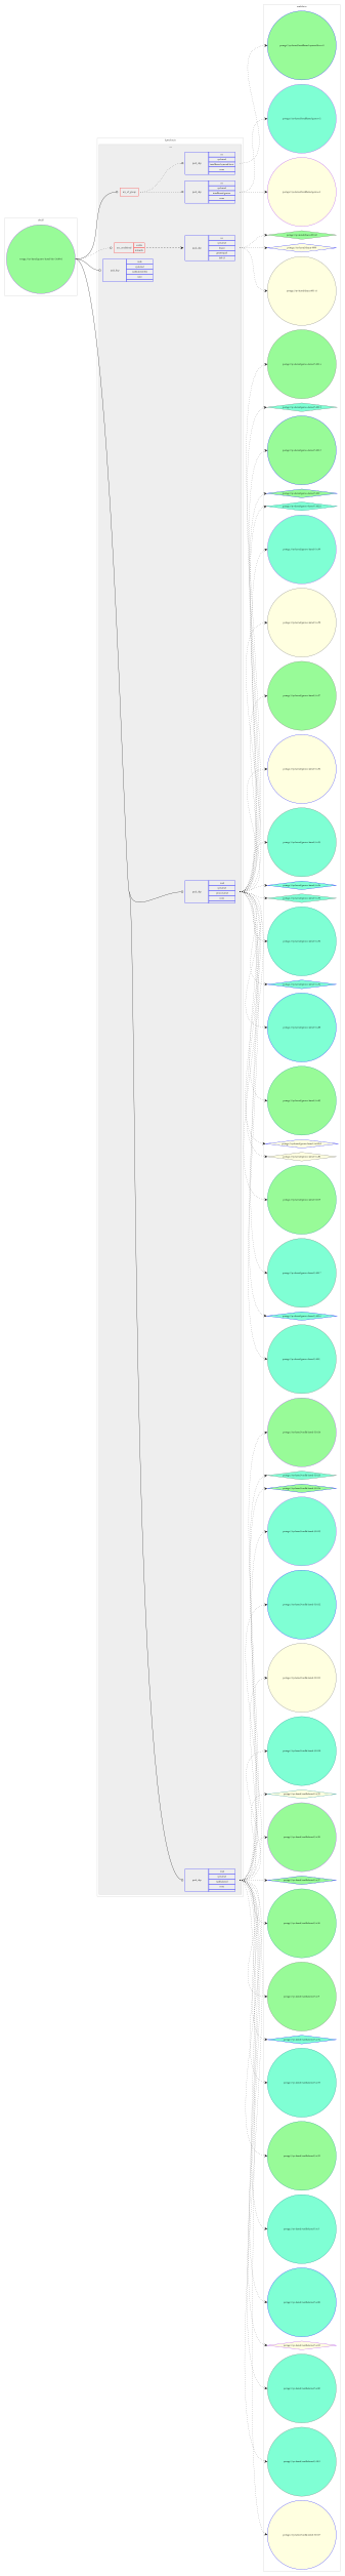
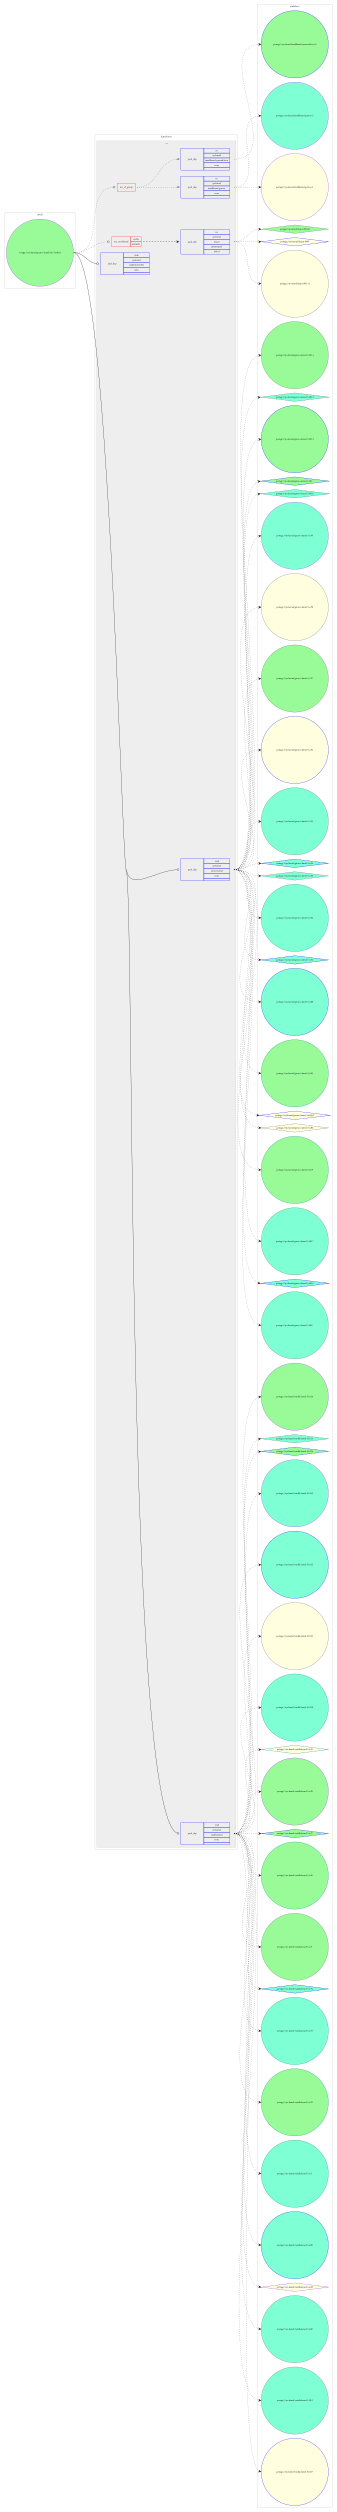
  digraph {
    compound=true
    concentrate=true
    fontname="EB Garamond"
    fontsize=10
    newrank=true
    rankdir=LR
    ranksep=1.5
    node [color=blue fillcolor=aquamarine fontname="EB Garamond" fontsize=10 shape=circle style=filled]
    edge [arrowhead=vee fontname="EB Garamond" headport=w style=dotted tailport=e weight=100]
    n1 [color=purple fillcolor=palegreen label="portage://sys-kernel/gentoo-kernel-bin-5.4.88-r1" width=4]
    n2 [label=<<TABLE BORDER="0" CELLBORDER="1" CELLSPACING="0" CELLPADDING="4" WIDTH="220"><TR><TD ROWSPAN="6" CELLPADDING="30">pack_dep</TD></TR><TR><TD WIDTH="110">no</TD></TR><TR><TD>sys-kernel</TD></TR><TR><TD>installkernel-gentoo</TD></TR><TR><TD>none</TD></TR><TR><TD></TD></TR></TABLE>> shape=none fillcolor="" style=""]
    n3 [label=<<TABLE BORDER="0" CELLBORDER="1" CELLSPACING="0" CELLPADDING="4" WIDTH="220"><TR><TD ROWSPAN="6" CELLPADDING="30">pack_dep</TD></TR><TR><TD WIDTH="110">no</TD></TR><TR><TD>sys-kernel</TD></TR><TR><TD>installkernel-systemd-boot</TD></TR><TR><TD>none</TD></TR><TR><TD></TD></TR></TABLE>> shape=none fillcolor="" style=""]
    n4 [color=red label=<<TABLE BORDER="0" CELLBORDER="1" CELLSPACING="0" CELLPADDING="4"><TR><TD CELLPADDING="10">any_of_group</TD></TR></TABLE>> shape=none fillcolor="" style=""]
    n5 [label=<<TABLE BORDER="0" CELLBORDER="1" CELLSPACING="0" CELLPADDING="4" WIDTH="220"><TR><TD ROWSPAN="6" CELLPADDING="30">pack_dep</TD></TR><TR><TD WIDTH="110">no</TD></TR><TR><TD>sys-kernel</TD></TR><TR><TD>dracut</TD></TR><TR><TD>greaterequal</TD></TR><TR><TD>049-r3</TD></TR></TABLE>> shape=none fillcolor="" style=""]
    n6 [color=red label=<<TABLE BORDER="0" CELLBORDER="1" CELLSPACING="0" CELLPADDING="4"><TR><TD ROWSPAN="3" CELLPADDING="10">use_conditional</TD></TR><TR><TD>positive</TD></TR><TR><TD>initramfs</TD></TR></TABLE>> shape=none fillcolor="" style=""]
    n7 [label=<<TABLE BORDER="0" CELLBORDER="1" CELLSPACING="0" CELLPADDING="4" WIDTH="220"><TR><TD ROWSPAN="6" CELLPADDING="30">pack_dep</TD></TR><TR><TD WIDTH="110">weak</TD></TR><TR><TD>sys-kernel</TD></TR><TR><TD>gentoo-kernel</TD></TR><TR><TD>none</TD></TR><TR><TD></TD></TR></TABLE>> shape=none fillcolor="" style=""]
    n8 [label=<<TABLE BORDER="0" CELLBORDER="1" CELLSPACING="0" CELLPADDING="4" WIDTH="220"><TR><TD ROWSPAN="6" CELLPADDING="30">pack_dep</TD></TR><TR><TD WIDTH="110">weak</TD></TR><TR><TD>sys-kernel</TD></TR><TR><TD>vanilla-kernel</TD></TR><TR><TD>none</TD></TR><TR><TD></TD></TR></TABLE>> shape=none fillcolor="" style=""]
    n9 [label=<<TABLE BORDER="0" CELLBORDER="1" CELLSPACING="0" CELLPADDING="4" WIDTH="220"><TR><TD ROWSPAN="6" CELLPADDING="30">pack_dep</TD></TR><TR><TD WIDTH="110">weak</TD></TR><TR><TD>sys-kernel</TD></TR><TR><TD>vanilla-kernel-bin</TD></TR><TR><TD>none</TD></TR><TR><TD></TD></TR></TABLE>> shape=none fillcolor="" style=""]
    n10 [color=purple label="portage://sys-kernel/installkernel-gentoo-2" width=4]
    n11 [color=purple fillcolor=lightyellow label="portage://sys-kernel/installkernel-gentoo-1" width=4]
    n12 [fillcolor=palegreen label="portage://sys-kernel/installkernel-systemd-boot-0" width=4]
    n13 [fillcolor=lightyellow label="portage://sys-kernel/dracut-9999" shape=diamond width=4]
    n14 [color=gray40 fillcolor=lightyellow label="portage://sys-kernel/dracut-051-r1" width=4]
    n15 [color=gray40 fillcolor=palegreen label="portage://sys-kernel/dracut-050-r2" shape=diamond width=4]
    n16 [color=purple label="portage://sys-kernel/gentoo-kernel-5.4.99" width=4]
    n17 [color=gray40 fillcolor=lightyellow label="portage://sys-kernel/gentoo-kernel-5.4.98" width=4]
    n18 [color=gray40 fillcolor=palegreen label="portage://sys-kernel/gentoo-kernel-5.4.97" width=4]
    n19 [fillcolor=lightyellow label="portage://sys-kernel/gentoo-kernel-5.4.96" width=4]
    n20 [color=gray40 label="portage://sys-kernel/gentoo-kernel-5.4.95" width=4]
    n21 [label="portage://sys-kernel/gentoo-kernel-5.4.94" shape=diamond width=4]
    n22 [color=gray40 label="portage://sys-kernel/gentoo-kernel-5.4.93" shape=diamond width=4]
    n23 [color=teal label="portage://sys-kernel/gentoo-kernel-5.4.92" width=4]
    n24 [label="portage://sys-kernel/gentoo-kernel-5.4.91" shape=diamond width=4]
    n25 [label="portage://sys-kernel/gentoo-kernel-5.4.88" width=4]
    n26 [color=teal fillcolor=palegreen label="portage://sys-kernel/gentoo-kernel-5.4.83" width=4]
    n27 [fillcolor=lightyellow label="portage://sys-kernel/gentoo-kernel-5.4.80-r1" shape=diamond width=4]
    n28 [color=gray40 fillcolor=lightyellow label="portage://sys-kernel/gentoo-kernel-5.4.80" shape=diamond width=4]
    n29 [color=teal fillcolor=palegreen label="portage://sys-kernel/gentoo-kernel-5.10.9" width=4]
    n30 [color=gray40 label="portage://sys-kernel/gentoo-kernel-5.10.17" width=4]
    n31 [label="portage://sys-kernel/gentoo-kernel-5.10.16" shape=diamond width=4]
    n32 [color=gray40 label="portage://sys-kernel/gentoo-kernel-5.10.15" width=4]
    n33 [color=gray40 fillcolor=palegreen label="portage://sys-kernel/gentoo-kernel-5.10.14" width=4]
    n34 [color=gray40 label="portage://sys-kernel/gentoo-kernel-5.10.13" shape=diamond width=4]
    n35 [fillcolor=palegreen label="portage://sys-kernel/gentoo-kernel-5.10.12" width=4]
    n36 [fillcolor=palegreen label="portage://sys-kernel/gentoo-kernel-5.10.11" shape=diamond width=4]
    n37 [color=teal label="portage://sys-kernel/gentoo-kernel-5.10.10" shape=diamond width=4]
    n38 [color=teal fillcolor=lightyellow label="portage://sys-kernel/vanilla-kernel-5.4.99" shape=diamond width=4]
    n39 [color=purple fillcolor=palegreen label="portage://sys-kernel/vanilla-kernel-5.4.98" width=4]
    n40 [fillcolor=palegreen label="portage://sys-kernel/vanilla-kernel-5.4.97" shape=diamond width=4]
    n41 [color=teal fillcolor=palegreen label="portage://sys-kernel/vanilla-kernel-5.4.96" width=4]
    n42 [color=gray40 fillcolor=palegreen label="portage://sys-kernel/vanilla-kernel-5.4.95" width=4]
    n43 [label="portage://sys-kernel/vanilla-kernel-5.4.94" shape=diamond width=4]
    n44 [color=teal label="portage://sys-kernel/vanilla-kernel-5.4.93" width=4]
    n45 [color=teal fillcolor=palegreen label="portage://sys-kernel/vanilla-kernel-5.4.92" width=4]
    n46 [color=teal label="portage://sys-kernel/vanilla-kernel-5.4.91" width=4]
    n47 [label="portage://sys-kernel/vanilla-kernel-5.4.88" width=4]
    n48 [color=purple fillcolor=lightyellow label="portage://sys-kernel/vanilla-kernel-5.4.83" shape=diamond width=4]
    n49 [color=gray40 label="portage://sys-kernel/vanilla-kernel-5.4.80" width=4]
    n50 [color=gray40 label="portage://sys-kernel/vanilla-kernel-5.10.9" width=4]
    n51 [fillcolor=lightyellow label="portage://sys-kernel/vanilla-kernel-5.10.17" width=4]
    n52 [color=purple fillcolor=palegreen label="portage://sys-kernel/vanilla-kernel-5.10.16" width=4]
    n53 [color=gray40 label="portage://sys-kernel/vanilla-kernel-5.10.15" shape=diamond width=4]
    n54 [fillcolor=palegreen label="portage://sys-kernel/vanilla-kernel-5.10.14" shape=diamond width=4]
    n55 [color=purple label="portage://sys-kernel/vanilla-kernel-5.10.13" width=4]
    n56 [label="portage://sys-kernel/vanilla-kernel-5.10.12" width=4]
    n57 [color=gray40 fillcolor=lightyellow label="portage://sys-kernel/vanilla-kernel-5.10.11" width=4]
    n58 [color=teal label="portage://sys-kernel/vanilla-kernel-5.10.10" width=4]
    subgraph cluster_1 {
      color=gray
      label=<<i>dependencies</i>>
      subgraph cluster_2 {
        color=gray
        fillcolor="#eeeeee"
        label=<<i>compile</i>>
        style=filled
      }
      subgraph cluster_3 {
        color=gray
        fillcolor="#eeeeee"
        label=<<i>compile and run</i>>
        style=filled
      }
      subgraph cluster_4 {
        color=gray
        fillcolor="#eeeeee"
        label=<<i>run</i>>
        style=filled
        subgraph sub_5 {
          color=gray
          fillcolor="#eeeeee"
          label=<<i>run</i>>
          style=filled
          n4
          subgraph sub_6 {
            color=gray
            fillcolor="#eeeeee"
            label=<<i>run</i>>
            style=filled
            n2
          }
          subgraph sub_7 {
            color=gray
            fillcolor="#eeeeee"
            label=<<i>run</i>>
            style=filled
            n3
          }
        }
        subgraph sub_8 {
          color=gray
          fillcolor="#eeeeee"
          label=<<i>run</i>>
          style=filled
          n6
          subgraph sub_9 {
            color=gray
            fillcolor="#eeeeee"
            label=<<i>run</i>>
            style=filled
            n5
          }
        }
        subgraph sub_10 {
          color=gray
          fillcolor="#eeeeee"
          label=<<i>run</i>>
          style=filled
          n7
        }
        subgraph sub_11 {
          color=gray
          fillcolor="#eeeeee"
          label=<<i>run</i>>
          style=filled
          n8
        }
        subgraph sub_12 {
          color=gray
          fillcolor="#eeeeee"
          label=<<i>run</i>>
          style=filled
          n9
        }
      }
    }
    subgraph cluster_13 {
      color=gray
      label=<<i>ebuild</i>>
      rank=same
      n1
    }
    subgraph cluster_14 {
      color=gray
      label=<<i>candidates</i>>
      rank=same
      subgraph sub_15 {
        color=black
        label=<<i>candidates</i>>
        nodesep=1
        rank=same
        n10
        n11
      }
      subgraph sub_16 {
        color=black
        label=<<i>candidates</i>>
        nodesep=1
        rank=same
        n12
      }
      subgraph sub_17 {
        color=black
        label=<<i>candidates</i>>
        nodesep=1
        rank=same
        n13
        n14
        n15
      }
      subgraph sub_18 {
        color=black
        label=<<i>candidates</i>>
        nodesep=1
        rank=same
        n16
        n17
        n18
        n19
        n20
        n21
        n22
        n23
        n24
        n25
        n26
        n27
        n28
        n29
        n30
        n31
        n32
        n33
        n34
        n35
        n36
        n37
      }
      subgraph sub_19 {
        color=black
        label=<<i>candidates</i>>
        nodesep=1
        rank=same
        n38
        n39
        n40
        n41
        n42
        n43
        n44
        n45
        n46
        n47
        n48
        n49
        n50
        n51
        n52
        n53
        n54
        n55
        n56
        n57
        n58
      }
      subgraph sub_20 {
        color=black
        label=<<i>candidates</i>>
        nodesep=1
        rank=same
      }
    }
-   n1 -> n4 [arrowhead=odot style=solid weight=20]
+   n1 -> n4 [arrowhead=odot weight=20]
    n1 -> n6 [arrowhead=odot weight=20]
    n1 -> n7 [arrowhead=odot style=solid weight=20]
    n1 -> n8 [arrowhead=odot style=solid weight=20]
    n1 -> n9 [arrowhead=odot style=solid weight=20]
    n2 -> n10
    n2 -> n11
    n3 -> n12
    n4 -> n2 [arrowhead=oinv weight=20]
    n4 -> n3 [arrowhead=oinv weight=20]
    n5 -> n13
    n5 -> n14
    n5 -> n15
    n6 -> n5 [style=dashed weight=20]
    n7 -> n16
    n7 -> n17
    n7 -> n18
    n7 -> n19
    n7 -> n20
    n7 -> n21
    n7 -> n22
    n7 -> n23
    n7 -> n24
    n7 -> n25
    n7 -> n26
    n7 -> n27
    n7 -> n28
    n7 -> n29
    n7 -> n30
    n7 -> n31
    n7 -> n32
    n7 -> n33
    n7 -> n34
    n7 -> n35
    n7 -> n36
    n7 -> n37
    n8 -> n38
    n8 -> n39
    n8 -> n40
    n8 -> n41
    n8 -> n42
    n8 -> n43
    n8 -> n44
    n8 -> n45
    n8 -> n46
    n8 -> n47
    n8 -> n48
    n8 -> n49
    n8 -> n50
    n8 -> n51
    n8 -> n52
    n8 -> n53
    n8 -> n54
    n8 -> n55
    n8 -> n56
    n8 -> n57
    n8 -> n58
  }
